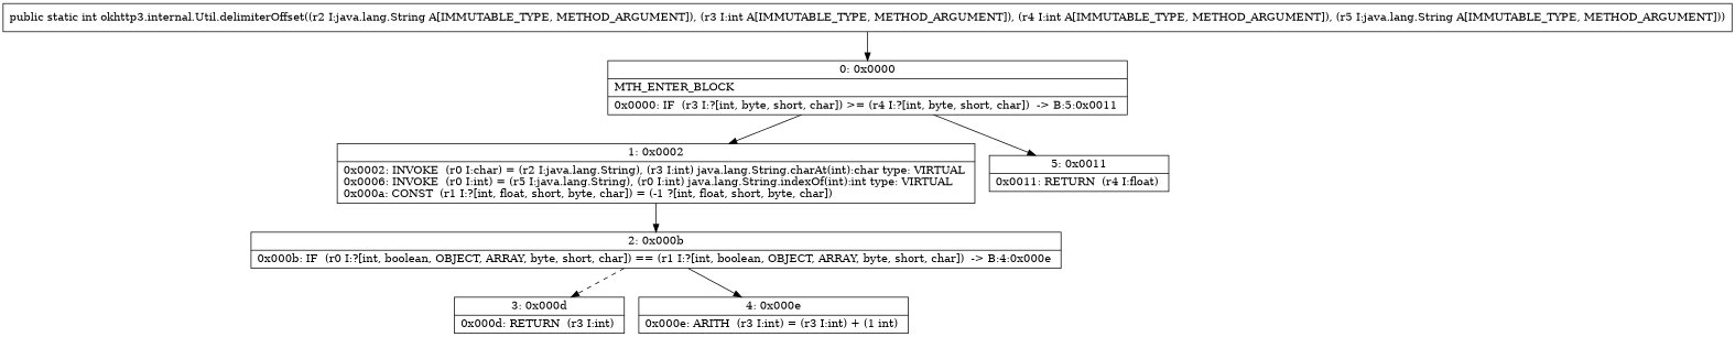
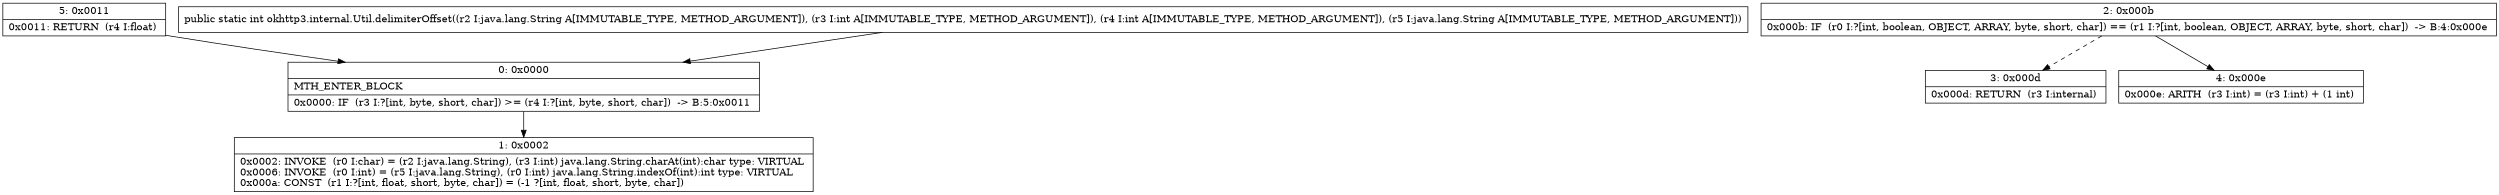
  digraph {
    node [shape=record]
    n1 [label="{0\:\ 0x0000|MTH_ENTER_BLOCK\l|0x0000: IF  (r3 I:?[int, byte, short, char]) \>= (r4 I:?[int, byte, short, char])  \-\> B:5:0x0011 \l}"]
    n2 [label="{1\:\ 0x0002|0x0002: INVOKE  (r0 I:char) = (r2 I:java.lang.String), (r3 I:int) java.lang.String.charAt(int):char type: VIRTUAL \l0x0006: INVOKE  (r0 I:int) = (r5 I:java.lang.String), (r0 I:int) java.lang.String.indexOf(int):int type: VIRTUAL \l0x000a: CONST  (r1 I:?[int, float, short, byte, char]) = (\-1 ?[int, float, short, byte, char]) \l}"]
    n3 [label="{5\:\ 0x0011|0x0011: RETURN  (r4 I:float) \l}"]
    n4 [label="{2\:\ 0x000b|0x000b: IF  (r0 I:?[int, boolean, OBJECT, ARRAY, byte, short, char]) == (r1 I:?[int, boolean, OBJECT, ARRAY, byte, short, char])  \-\> B:4:0x000e \l}"]
-   n5 [label="{3\:\ 0x000d|0x000d: RETURN  (r3 I:int) \l}"]
+   n5 [label="{3\:\ 0x000d|0x000d: RETURN  (r3 I:internal) \l}"]
    n6 [label="{4\:\ 0x000e|0x000e: ARITH  (r3 I:int) = (r3 I:int) + (1 int) \l}"]
    n7 [label="{public static int okhttp3.internal.Util.delimiterOffset((r2 I:java.lang.String A[IMMUTABLE_TYPE, METHOD_ARGUMENT]), (r3 I:int A[IMMUTABLE_TYPE, METHOD_ARGUMENT]), (r4 I:int A[IMMUTABLE_TYPE, METHOD_ARGUMENT]), (r5 I:java.lang.String A[IMMUTABLE_TYPE, METHOD_ARGUMENT])) }"]
    n1 -> n2 [style=solid]
-   n1 -> n3
-   n2 -> n4
+   n3 -> n1
    n4 -> n5 [style=dashed]
    n4 -> n6
    n7 -> n1
  }
